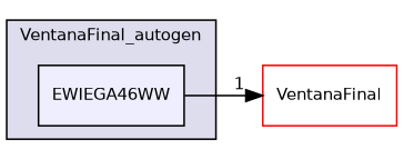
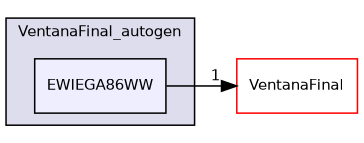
  digraph {
    compound=true
    rankdir=LR
    fontname="DejaVu Sans"
    node [fontname="DejaVu Sans" fontsize=10 shape=box style=filled]
-   n1 [fillcolor="#eeeeff" label=EWIEGA46WW pencolor=black]
+   n1 [fillcolor="#eeeeff" label=EWIEGA86WW pencolor=black]
    n2 [color=red fillcolor=white label=VentanaFinal]
    subgraph cluster_1 {
      bgcolor="#ddddee"
      fontsize=10
      label=VentanaFinal_autogen
      pencolor=black
      n1
    }
    n1 -> n2 [headlabel=1 labeldistance=1.5 labelfontname=Helvetica labelfontsize=10 fontname="DejaVu Sans"]
  }
